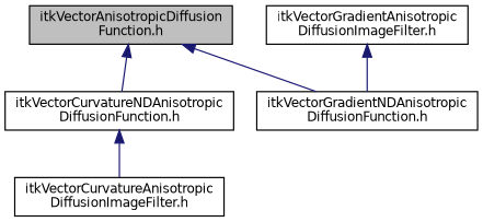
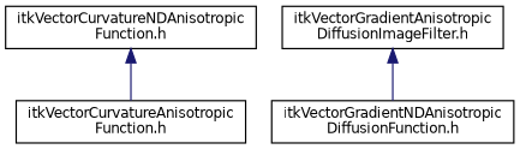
  digraph {
    node [color=black fillcolor=white fontname=Helvetica fontsize=10 shape=record style=filled]
    edge [color=midnightblue dir=back fontname=Helvetica fontsize=10 labelfontname=Helvetica labelfontsize=10 style=solid]
-   n1 [fillcolor=grey75 fontcolor=black height=0.2 label="itkVectorAnisotropicDiffusion\lFunction.h" width=0.4]
-   n2 [height=0.2 label="itkVectorCurvatureNDAnisotropic\lDiffusionFunction.h" width=0.4]
+   n2 [height=0.2 label="itkVectorCurvatureNDAnisotropic\lFunction.h" width=0.4]
    n3 [height=0.2 label="itkVectorGradientNDAnisotropic\lDiffusionFunction.h" width=0.4]
-   n4 [height=0.2 label="itkVectorCurvatureAnisotropic\lDiffusionImageFilter.h" width=0.4]
+   n4 [height=0.2 label="itkVectorCurvatureAnisotropic\lFunction.h" width=0.4]
    n5 [height=0.2 label="itkVectorGradientAnisotropic\lDiffusionImageFilter.h" width=0.4]
-   n1 -> n2
-   n1 -> n3
    n2 -> n4
    n5 -> n3
  }
